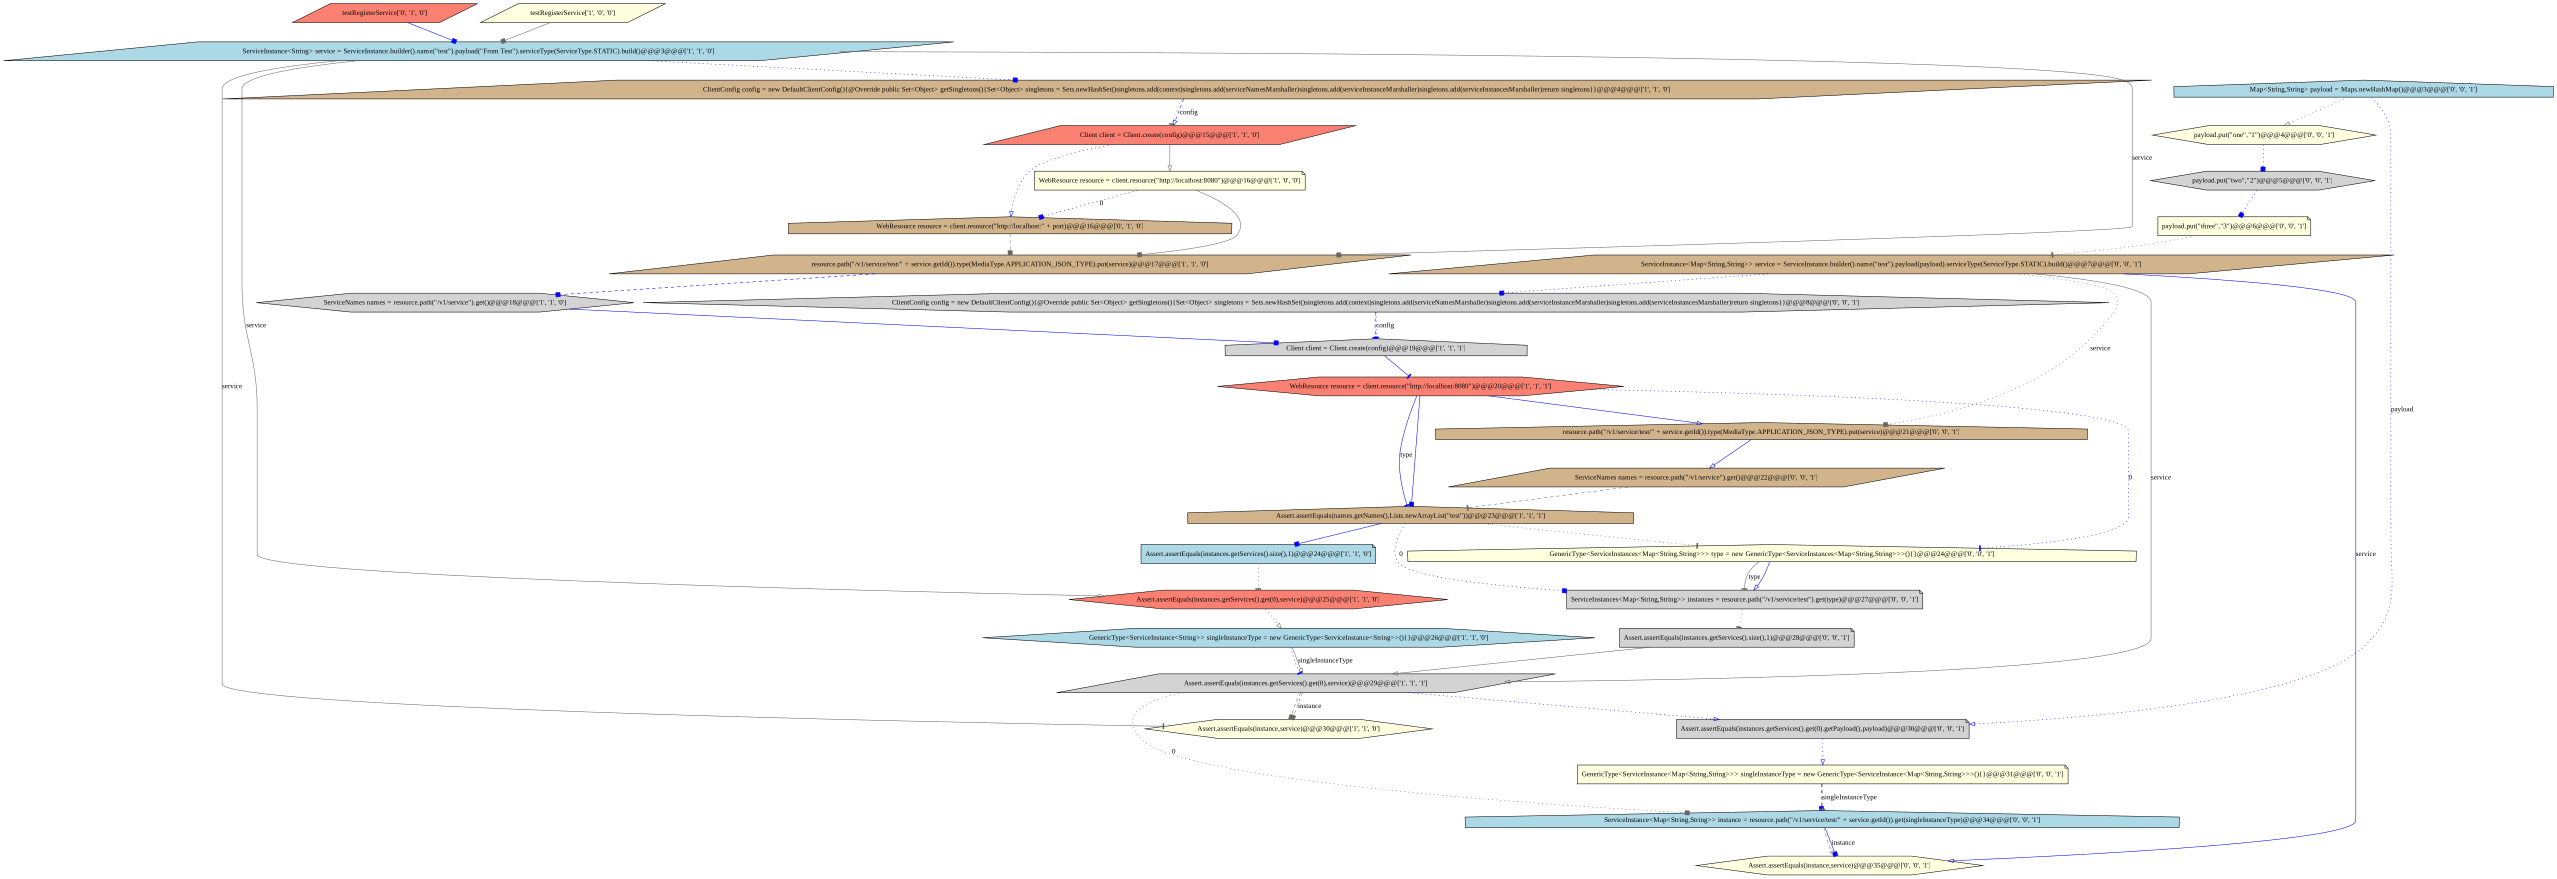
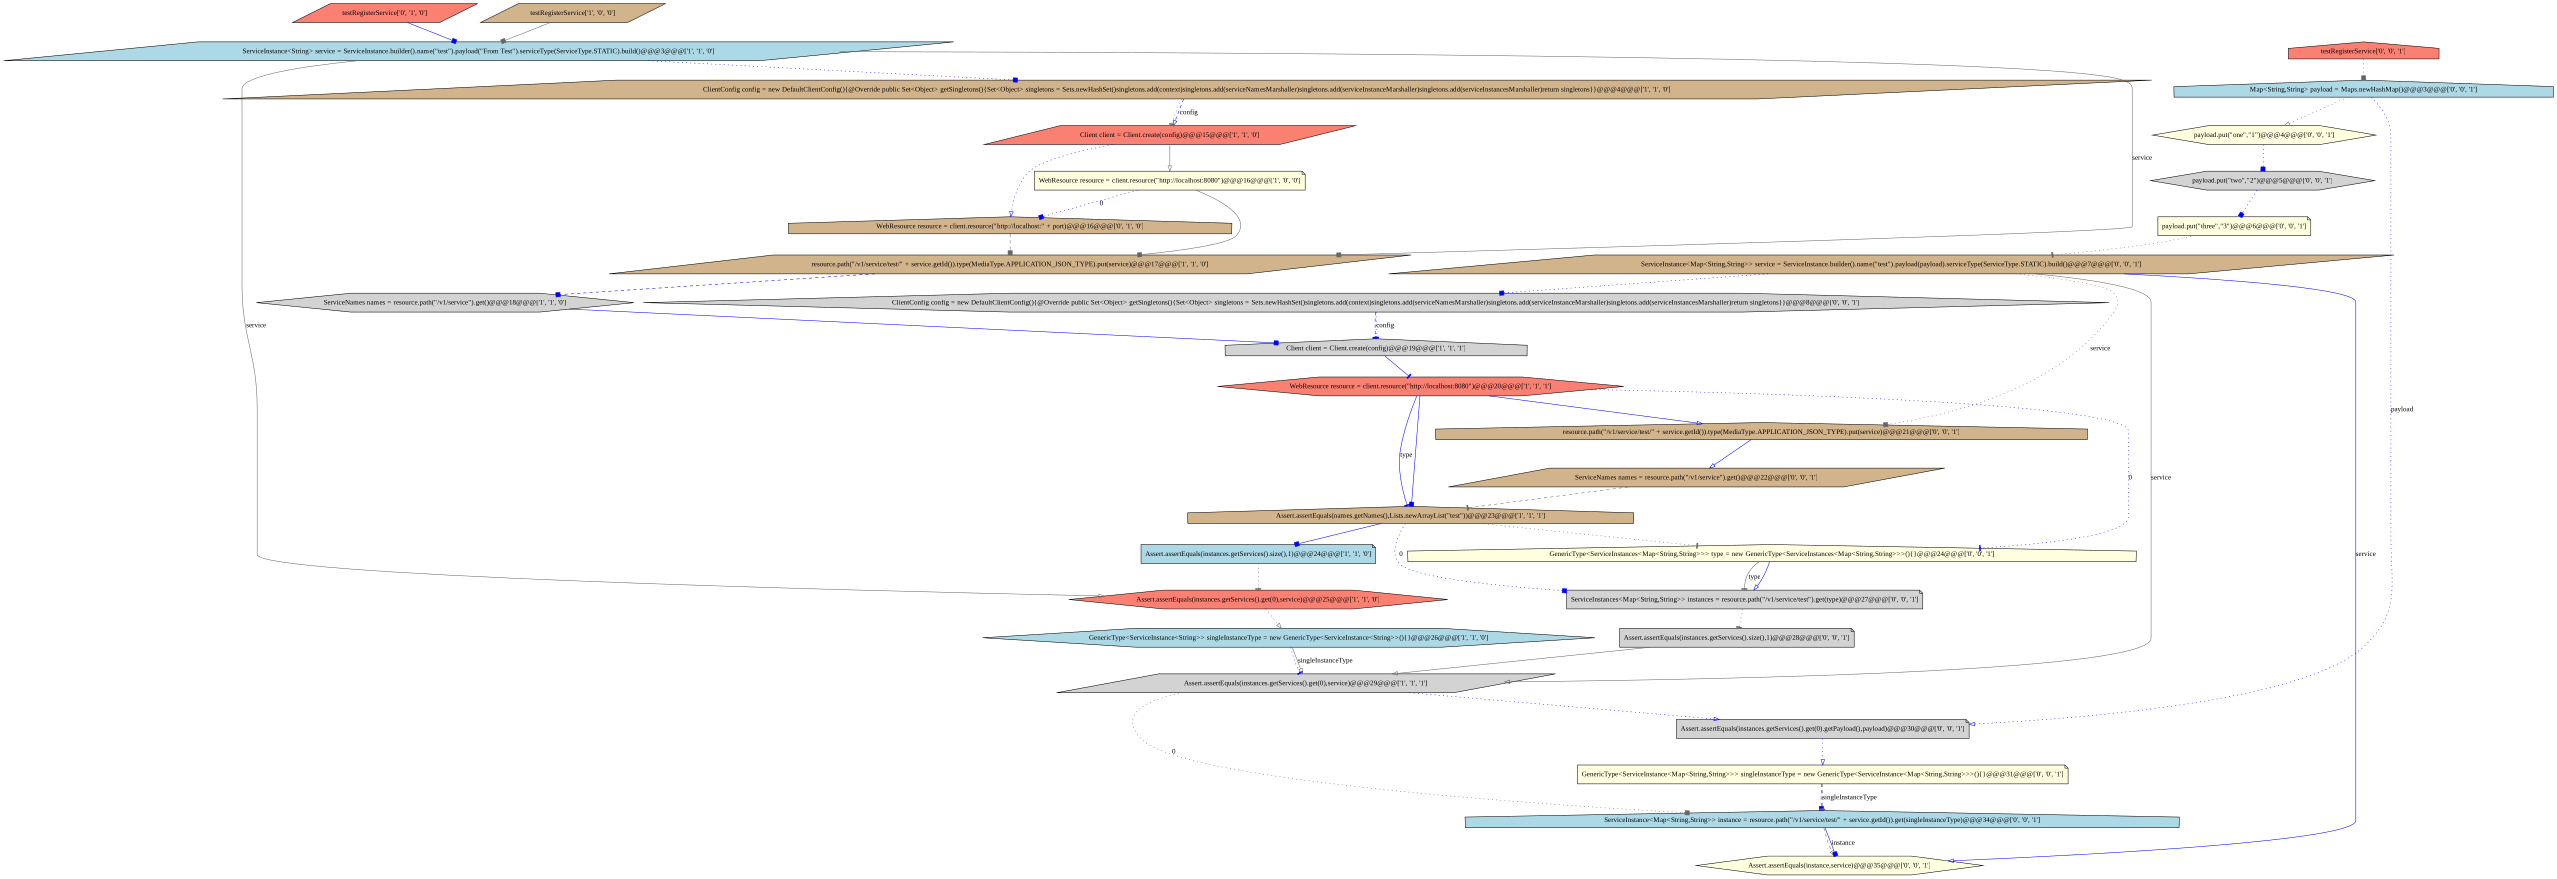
  digraph {
    fontname="Liberation Serif"
    node [fillcolor=lightyellow fontname="Liberation Serif" shape=parallelogram style=filled]
    edge [arrowhead=box color=blue fontname="Liberation Serif" style=dotted]
    n1 [label="WebResource resource = client.resource(\"http://localhost:8080\")@@@16@@@['1', '0', '0']" shape=note]
    n2 [fillcolor=tan label="WebResource resource = client.resource(\"http://localhost:\" + port)@@@16@@@['0', '1', '0']" shape=house]
    n3 [fillcolor=tan label="resource.path(\"/v1/service/test/\" + service.getId()).type(MediaType.APPLICATION_JSON_TYPE).put(service)@@@17@@@['1', '1', '0']"]
    n4 [fillcolor=lightgrey label="ServiceNames names = resource.path(\"/v1/service\").get()@@@18@@@['1', '1', '0']" shape=hexagon]
    n5 [fillcolor=lightblue label="ServiceInstance<Map<String,String>> instance = resource.path(\"/v1/service/test/\" + service.getId()).get(singleInstanceType)@@@34@@@['0', '0', '1']" shape=house]
    n6 [label="Assert.assertEquals(instance,service)@@@35@@@['0', '0', '1']" shape=hexagon]
    n7 [fillcolor=lightgrey label="Client client = Client.create(config)@@@19@@@['1', '1', '1']" shape=house]
    n8 [fillcolor=salmon label="WebResource resource = client.resource(\"http://localhost:8080\")@@@20@@@['1', '1', '1']" shape=hexagon]
    n9 [fillcolor=tan label="resource.path(\"/v1/service/test/\" + service.getId()).type(MediaType.APPLICATION_JSON_TYPE).put(service)@@@21@@@['0', '0', '1']" shape=house]
    n10 [fillcolor=tan label="Assert.assertEquals(names.getNames(),Lists.newArrayList(\"test\"))@@@23@@@['1', '1', '1']" shape=house]
    n11 [label="GenericType<ServiceInstances<Map<String,String>>> type = new GenericType<ServiceInstances<Map<String,String>>>(){}@@@24@@@['0', '0', '1']" shape=house]
-   n12 [label="Assert.assertEquals(instance,service)@@@30@@@['1', '1', '0']" shape=hexagon]
    n13 [fillcolor=tan label="ServiceNames names = resource.path(\"/v1/service\").get()@@@22@@@['0', '0', '1']"]
    n14 [fillcolor=lightblue label="ServiceInstance<String> service = ServiceInstance.builder().name(\"test\").payload(\"From Test\").serviceType(ServiceType.STATIC).build()@@@3@@@['1', '1', '0']"]
    n15 [fillcolor=salmon label="Assert.assertEquals(instances.getServices().get(0),service)@@@25@@@['1', '1', '0']" shape=hexagon]
    n16 [fillcolor=tan label="ClientConfig config = new DefaultClientConfig(){@Override public Set<Object> getSingletons(){Set<Object> singletons = Sets.newHashSet()singletons.add(context)singletons.add(serviceNamesMarshaller)singletons.add(serviceInstanceMarshaller)singletons.add(serviceInstancesMarshaller)return singletons}}@@@4@@@['1', '1', '0']"]
    n17 [fillcolor=lightblue label="GenericType<ServiceInstance<String>> singleInstanceType = new GenericType<ServiceInstance<String>>(){}@@@26@@@['1', '1', '0']" shape=hexagon]
    n18 [fillcolor=salmon label="Client client = Client.create(config)@@@15@@@['1', '1', '0']"]
    n19 [fillcolor=lightblue label="Assert.assertEquals(instances.getServices().size(),1)@@@24@@@['1', '1', '0']" shape=note]
    n20 [fillcolor=lightgrey label="ServiceInstances<Map<String,String>> instances = resource.path(\"/v1/service/test\").get(type)@@@27@@@['0', '0', '1']" shape=note]
    n21 [fillcolor=lightgrey label="Assert.assertEquals(instances.getServices().size(),1)@@@28@@@['0', '0', '1']" shape=note]
+   n22 [fillcolor=salmon label="testRegisterService['0', '0', '1']" shape=house]
    n23 [fillcolor=lightblue label="Map<String,String> payload = Maps.newHashMap()@@@3@@@['0', '0', '1']" shape=house]
    n24 [fillcolor=lightgrey label="Assert.assertEquals(instances.getServices().get(0).getPayload(),payload)@@@30@@@['0', '0', '1']" shape=note]
    n25 [label="payload.put(\"one\",\"1\")@@@4@@@['0', '0', '1']" shape=hexagon]
    n26 [fillcolor=lightgrey label="Assert.assertEquals(instances.getServices().get(0),service)@@@29@@@['1', '1', '1']"]
    n27 [label="GenericType<ServiceInstance<Map<String,String>>> singleInstanceType = new GenericType<ServiceInstance<Map<String,String>>>(){}@@@31@@@['0', '0', '1']" shape=note]
    n28 [fillcolor=lightgrey label="payload.put(\"two\",\"2\")@@@5@@@['0', '0', '1']" shape=hexagon]
    n29 [label="payload.put(\"three\",\"3\")@@@6@@@['0', '0', '1']" shape=note]
    n30 [fillcolor=salmon label="testRegisterService['0', '1', '0']"]
-   n31 [label="testRegisterService['1', '0', '0']"]
+   n31 [fillcolor=tan label="testRegisterService['1', '0', '0']"]
    n32 [fillcolor=lightgrey label="ClientConfig config = new DefaultClientConfig(){@Override public Set<Object> getSingletons(){Set<Object> singletons = Sets.newHashSet()singletons.add(context)singletons.add(serviceNamesMarshaller)singletons.add(serviceInstanceMarshaller)singletons.add(serviceInstancesMarshaller)return singletons}}@@@8@@@['0', '0', '1']" shape=hexagon]
    n33 [fillcolor=tan label="ServiceInstance<Map<String,String>> service = ServiceInstance.builder().name(\"test\").payload(payload).serviceType(ServiceType.STATIC).build()@@@7@@@['0', '0', '1']"]
    n1 -> n2 [label=0]
    n1 -> n3 [color=gray40 style=solid]
    n2 -> n3 [color=gray40 style=dashed]
    n3 -> n4 [style=dashed]
    n4 -> n7 [style=solid]
    n5 -> n6 [arrowhead=onormal color=gray40 style=dashed]
    n5 -> n6 [label=instance style=solid]
    n7 -> n8 [arrowhead=tee style=solid]
    n8 -> n9 [arrowhead=onormal style=solid]
    n8 -> n10 [style=solid]
    n8 -> n10 [arrowhead=tee label=type style=solid]
    n8 -> n11 [arrowhead=tee label=0]
    n9 -> n13 [arrowhead=onormal style=solid]
    n10 -> n11 [arrowhead=tee color=gray40]
    n10 -> n19 [style=solid]
    n10 -> n20 [label=0]
    n11 -> n20 [arrowhead=tee color=gray40 label=type style=solid]
    n11 -> n20 [arrowhead=onormal style=solid]
    n13 -> n10 [arrowhead=tee color=gray40 style=dashed]
    n14 -> n3 [color=gray40 label=service style=solid]
-   n14 -> n12 [arrowhead=tee color=gray40 label=service style=solid]
    n14 -> n15 [arrowhead=onormal color=gray40 label=service style=solid]
    n14 -> n16
    n15 -> n17 [arrowhead=onormal color=gray40]
    n16 -> n18 [arrowhead=onormal label=config style=dashed]
    n16 -> n18 [arrowhead=tee color=gray40]
    n17 -> n26 [arrowhead=tee]
    n17 -> n26 [arrowhead=onormal color=gray40 label=singleInstanceType style=solid]
    n18 -> n1 [arrowhead=onormal color=gray40 style=solid]
    n18 -> n2 [arrowhead=onormal]
    n19 -> n15 [arrowhead=tee color=gray40]
    n20 -> n21 [arrowhead=tee color=gray40]
    n21 -> n26 [arrowhead=onormal color=gray40 style=solid]
+   n22 -> n23 [color=gray40]
    n23 -> n24 [arrowhead=onormal label=payload]
    n23 -> n25 [arrowhead=onormal color=gray40]
    n24 -> n27 [arrowhead=onormal]
    n25 -> n28
    n26 -> n5 [color=gray40 label=0]
-   n26 -> n12 [color=gray40 label=instance style=dashed]
-   n26 -> n12 [color=gray40 style=dashed]
    n26 -> n24 [arrowhead=onormal]
    n27 -> n5 [style=dashed]
    n27 -> n5 [arrowhead=tee color=gray40 label=singleInstanceType style=dashed]
    n28 -> n29
    n29 -> n33 [arrowhead=tee color=gray40]
    n30 -> n14 [style=solid]
    n31 -> n14 [color=gray40 style=solid]
    n32 -> n7 [arrowhead=tee style=dashed]
    n32 -> n7 [arrowhead=tee label=config]
    n33 -> n6 [arrowhead=onormal label=service style=solid]
    n33 -> n9 [color=gray40 label=service]
    n33 -> n26 [arrowhead=onormal color=gray40 label=service style=solid]
    n33 -> n32
  }
